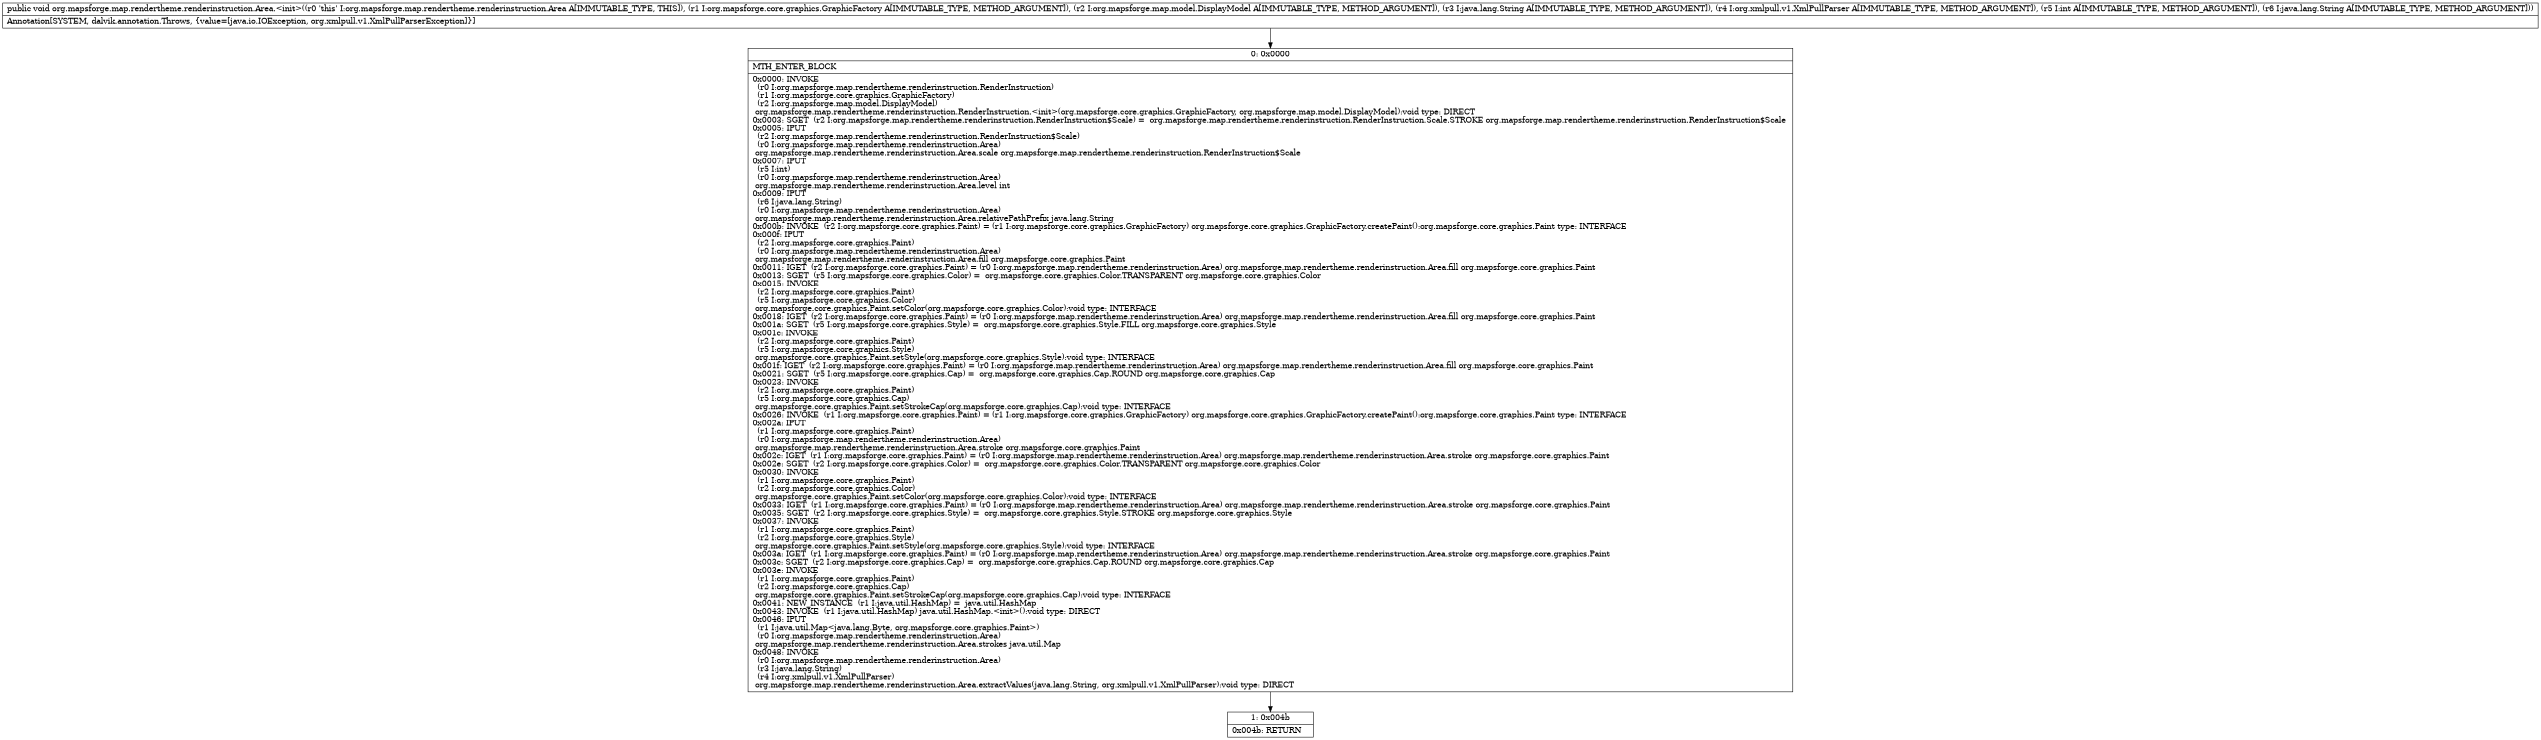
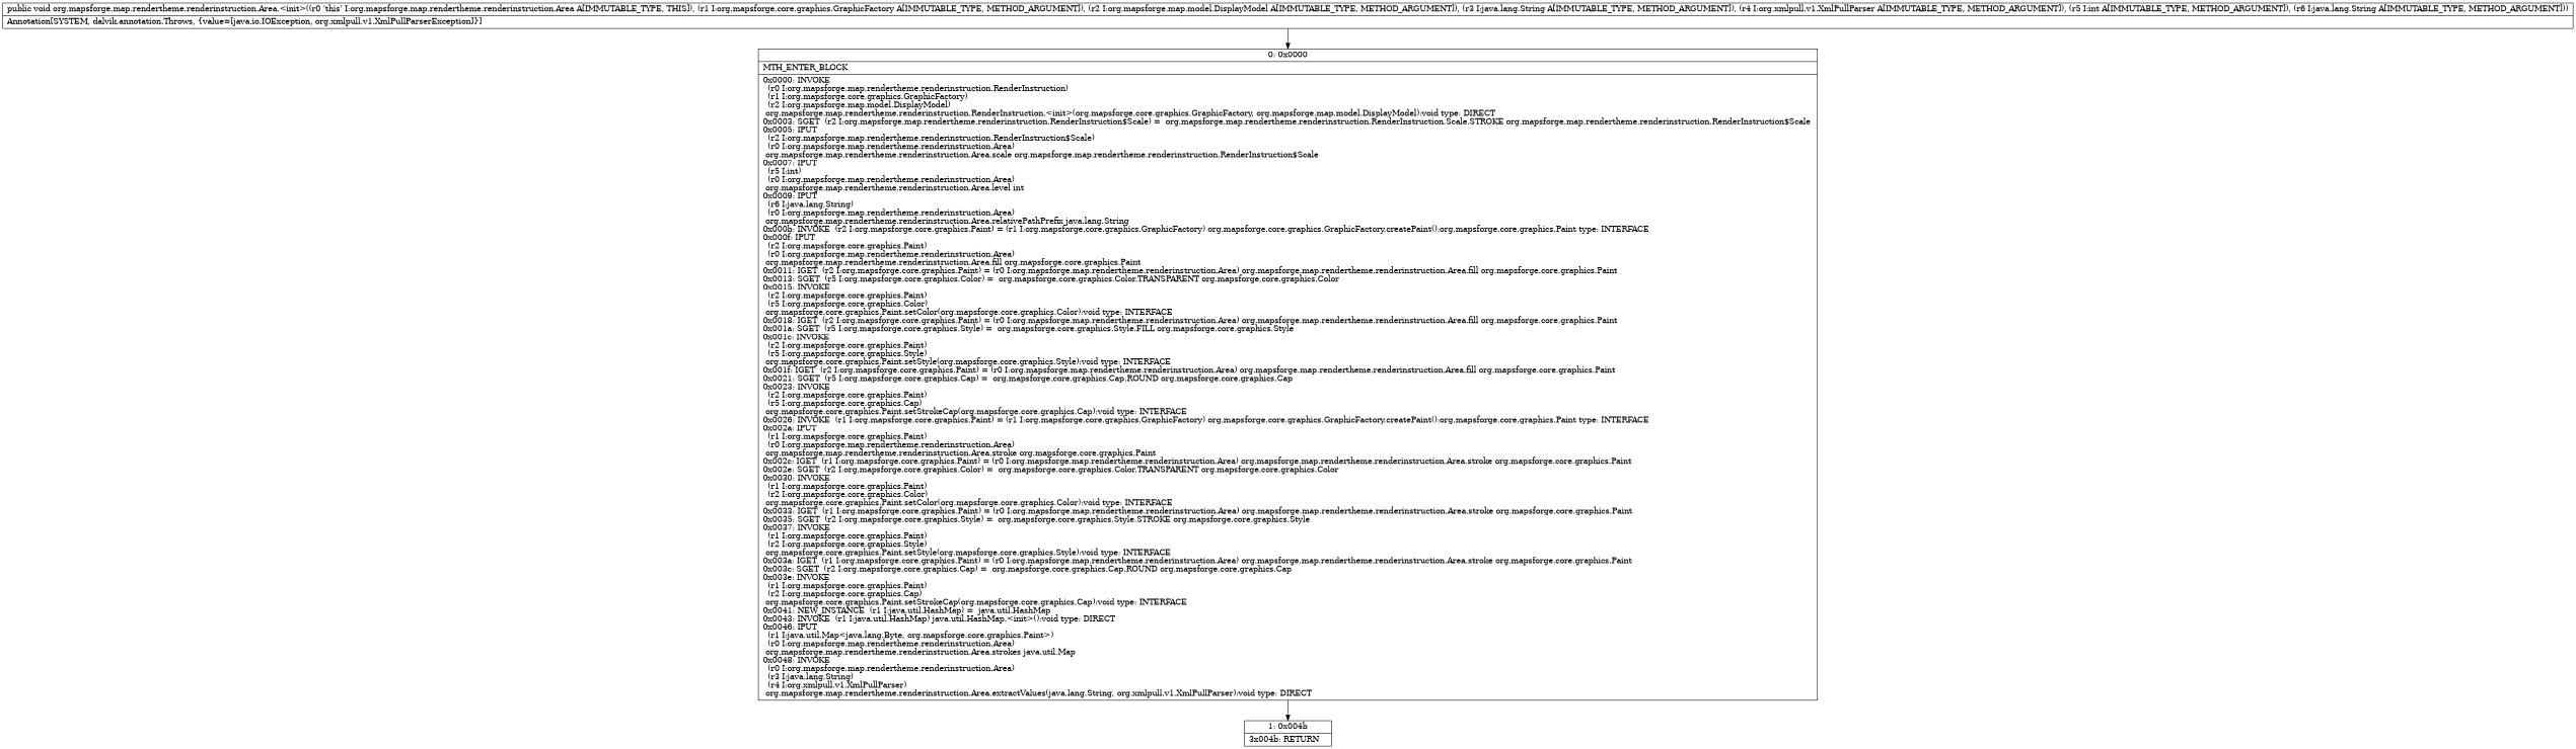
  digraph {
    node [shape=record]
    n1 [label="{0\:\ 0x0000|MTH_ENTER_BLOCK\l|0x0000: INVOKE  \l  (r0 I:org.mapsforge.map.rendertheme.renderinstruction.RenderInstruction)\l  (r1 I:org.mapsforge.core.graphics.GraphicFactory)\l  (r2 I:org.mapsforge.map.model.DisplayModel)\l org.mapsforge.map.rendertheme.renderinstruction.RenderInstruction.\<init\>(org.mapsforge.core.graphics.GraphicFactory, org.mapsforge.map.model.DisplayModel):void type: DIRECT \l0x0003: SGET  (r2 I:org.mapsforge.map.rendertheme.renderinstruction.RenderInstruction$Scale) =  org.mapsforge.map.rendertheme.renderinstruction.RenderInstruction.Scale.STROKE org.mapsforge.map.rendertheme.renderinstruction.RenderInstruction$Scale \l0x0005: IPUT  \l  (r2 I:org.mapsforge.map.rendertheme.renderinstruction.RenderInstruction$Scale)\l  (r0 I:org.mapsforge.map.rendertheme.renderinstruction.Area)\l org.mapsforge.map.rendertheme.renderinstruction.Area.scale org.mapsforge.map.rendertheme.renderinstruction.RenderInstruction$Scale \l0x0007: IPUT  \l  (r5 I:int)\l  (r0 I:org.mapsforge.map.rendertheme.renderinstruction.Area)\l org.mapsforge.map.rendertheme.renderinstruction.Area.level int \l0x0009: IPUT  \l  (r6 I:java.lang.String)\l  (r0 I:org.mapsforge.map.rendertheme.renderinstruction.Area)\l org.mapsforge.map.rendertheme.renderinstruction.Area.relativePathPrefix java.lang.String \l0x000b: INVOKE  (r2 I:org.mapsforge.core.graphics.Paint) = (r1 I:org.mapsforge.core.graphics.GraphicFactory) org.mapsforge.core.graphics.GraphicFactory.createPaint():org.mapsforge.core.graphics.Paint type: INTERFACE \l0x000f: IPUT  \l  (r2 I:org.mapsforge.core.graphics.Paint)\l  (r0 I:org.mapsforge.map.rendertheme.renderinstruction.Area)\l org.mapsforge.map.rendertheme.renderinstruction.Area.fill org.mapsforge.core.graphics.Paint \l0x0011: IGET  (r2 I:org.mapsforge.core.graphics.Paint) = (r0 I:org.mapsforge.map.rendertheme.renderinstruction.Area) org.mapsforge.map.rendertheme.renderinstruction.Area.fill org.mapsforge.core.graphics.Paint \l0x0013: SGET  (r5 I:org.mapsforge.core.graphics.Color) =  org.mapsforge.core.graphics.Color.TRANSPARENT org.mapsforge.core.graphics.Color \l0x0015: INVOKE  \l  (r2 I:org.mapsforge.core.graphics.Paint)\l  (r5 I:org.mapsforge.core.graphics.Color)\l org.mapsforge.core.graphics.Paint.setColor(org.mapsforge.core.graphics.Color):void type: INTERFACE \l0x0018: IGET  (r2 I:org.mapsforge.core.graphics.Paint) = (r0 I:org.mapsforge.map.rendertheme.renderinstruction.Area) org.mapsforge.map.rendertheme.renderinstruction.Area.fill org.mapsforge.core.graphics.Paint \l0x001a: SGET  (r5 I:org.mapsforge.core.graphics.Style) =  org.mapsforge.core.graphics.Style.FILL org.mapsforge.core.graphics.Style \l0x001c: INVOKE  \l  (r2 I:org.mapsforge.core.graphics.Paint)\l  (r5 I:org.mapsforge.core.graphics.Style)\l org.mapsforge.core.graphics.Paint.setStyle(org.mapsforge.core.graphics.Style):void type: INTERFACE \l0x001f: IGET  (r2 I:org.mapsforge.core.graphics.Paint) = (r0 I:org.mapsforge.map.rendertheme.renderinstruction.Area) org.mapsforge.map.rendertheme.renderinstruction.Area.fill org.mapsforge.core.graphics.Paint \l0x0021: SGET  (r5 I:org.mapsforge.core.graphics.Cap) =  org.mapsforge.core.graphics.Cap.ROUND org.mapsforge.core.graphics.Cap \l0x0023: INVOKE  \l  (r2 I:org.mapsforge.core.graphics.Paint)\l  (r5 I:org.mapsforge.core.graphics.Cap)\l org.mapsforge.core.graphics.Paint.setStrokeCap(org.mapsforge.core.graphics.Cap):void type: INTERFACE \l0x0026: INVOKE  (r1 I:org.mapsforge.core.graphics.Paint) = (r1 I:org.mapsforge.core.graphics.GraphicFactory) org.mapsforge.core.graphics.GraphicFactory.createPaint():org.mapsforge.core.graphics.Paint type: INTERFACE \l0x002a: IPUT  \l  (r1 I:org.mapsforge.core.graphics.Paint)\l  (r0 I:org.mapsforge.map.rendertheme.renderinstruction.Area)\l org.mapsforge.map.rendertheme.renderinstruction.Area.stroke org.mapsforge.core.graphics.Paint \l0x002c: IGET  (r1 I:org.mapsforge.core.graphics.Paint) = (r0 I:org.mapsforge.map.rendertheme.renderinstruction.Area) org.mapsforge.map.rendertheme.renderinstruction.Area.stroke org.mapsforge.core.graphics.Paint \l0x002e: SGET  (r2 I:org.mapsforge.core.graphics.Color) =  org.mapsforge.core.graphics.Color.TRANSPARENT org.mapsforge.core.graphics.Color \l0x0030: INVOKE  \l  (r1 I:org.mapsforge.core.graphics.Paint)\l  (r2 I:org.mapsforge.core.graphics.Color)\l org.mapsforge.core.graphics.Paint.setColor(org.mapsforge.core.graphics.Color):void type: INTERFACE \l0x0033: IGET  (r1 I:org.mapsforge.core.graphics.Paint) = (r0 I:org.mapsforge.map.rendertheme.renderinstruction.Area) org.mapsforge.map.rendertheme.renderinstruction.Area.stroke org.mapsforge.core.graphics.Paint \l0x0035: SGET  (r2 I:org.mapsforge.core.graphics.Style) =  org.mapsforge.core.graphics.Style.STROKE org.mapsforge.core.graphics.Style \l0x0037: INVOKE  \l  (r1 I:org.mapsforge.core.graphics.Paint)\l  (r2 I:org.mapsforge.core.graphics.Style)\l org.mapsforge.core.graphics.Paint.setStyle(org.mapsforge.core.graphics.Style):void type: INTERFACE \l0x003a: IGET  (r1 I:org.mapsforge.core.graphics.Paint) = (r0 I:org.mapsforge.map.rendertheme.renderinstruction.Area) org.mapsforge.map.rendertheme.renderinstruction.Area.stroke org.mapsforge.core.graphics.Paint \l0x003c: SGET  (r2 I:org.mapsforge.core.graphics.Cap) =  org.mapsforge.core.graphics.Cap.ROUND org.mapsforge.core.graphics.Cap \l0x003e: INVOKE  \l  (r1 I:org.mapsforge.core.graphics.Paint)\l  (r2 I:org.mapsforge.core.graphics.Cap)\l org.mapsforge.core.graphics.Paint.setStrokeCap(org.mapsforge.core.graphics.Cap):void type: INTERFACE \l0x0041: NEW_INSTANCE  (r1 I:java.util.HashMap) =  java.util.HashMap \l0x0043: INVOKE  (r1 I:java.util.HashMap) java.util.HashMap.\<init\>():void type: DIRECT \l0x0046: IPUT  \l  (r1 I:java.util.Map\<java.lang.Byte, org.mapsforge.core.graphics.Paint\>)\l  (r0 I:org.mapsforge.map.rendertheme.renderinstruction.Area)\l org.mapsforge.map.rendertheme.renderinstruction.Area.strokes java.util.Map \l0x0048: INVOKE  \l  (r0 I:org.mapsforge.map.rendertheme.renderinstruction.Area)\l  (r3 I:java.lang.String)\l  (r4 I:org.xmlpull.v1.XmlPullParser)\l org.mapsforge.map.rendertheme.renderinstruction.Area.extractValues(java.lang.String, org.xmlpull.v1.XmlPullParser):void type: DIRECT \l}"]
-   n2 [label="{1\:\ 0x004b|0x004b: RETURN   \l}"]
+   n2 [label="{1\:\ 0x004b|3x004b: RETURN   \l}"]
    n3 [label="{public void org.mapsforge.map.rendertheme.renderinstruction.Area.\<init\>((r0 'this' I:org.mapsforge.map.rendertheme.renderinstruction.Area A[IMMUTABLE_TYPE, THIS]), (r1 I:org.mapsforge.core.graphics.GraphicFactory A[IMMUTABLE_TYPE, METHOD_ARGUMENT]), (r2 I:org.mapsforge.map.model.DisplayModel A[IMMUTABLE_TYPE, METHOD_ARGUMENT]), (r3 I:java.lang.String A[IMMUTABLE_TYPE, METHOD_ARGUMENT]), (r4 I:org.xmlpull.v1.XmlPullParser A[IMMUTABLE_TYPE, METHOD_ARGUMENT]), (r5 I:int A[IMMUTABLE_TYPE, METHOD_ARGUMENT]), (r6 I:java.lang.String A[IMMUTABLE_TYPE, METHOD_ARGUMENT]))  | Annotation[SYSTEM, dalvik.annotation.Throws, \{value=[java.io.IOException, org.xmlpull.v1.XmlPullParserException]\}]\l}"]
    n1 -> n2
    n3 -> n1
  }
